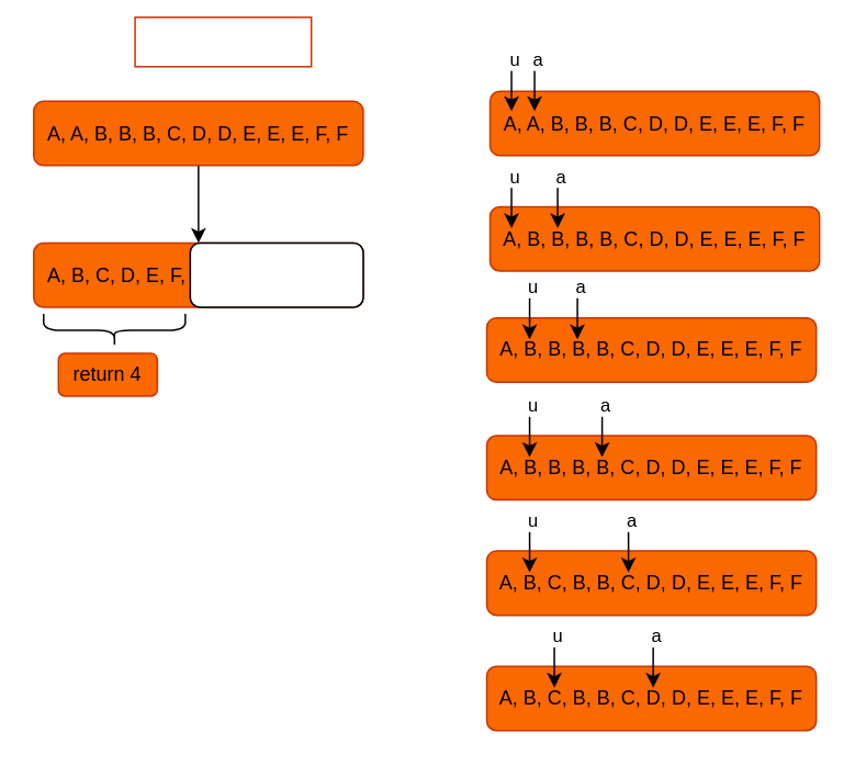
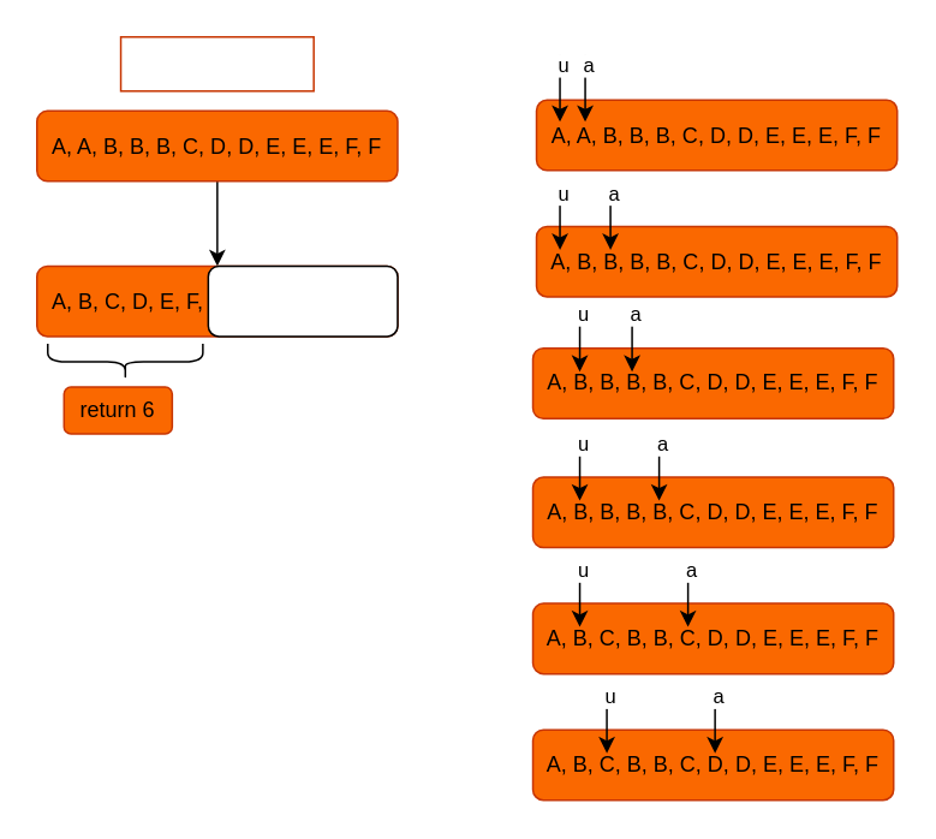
  <mxCell id="0" />
  <mxCell id="1" parent="0" />
  <mxCell id="2" value="" style="edgeStyle=none;html=1;" parent="1" source="3" target="5" edge="1"><mxGeometry relative="1" as="geometry" /></mxCell>
  <mxCell id="3" value="A, A, B, B, B, C, D, D, E, E, E, F, F&lt;span style=&quot;color: rgba(0, 0, 0, 0); font-family: monospace; text-align: start; background-color: rgb(24, 20, 29); font-size: 0px;&quot;&gt;%3CmxGraphModel%3E%3Croot%3E%3CmxCell%20id%3D%220%22%2F%3E%3CmxCell%20id%3D%221%22%20parent%3D%220%22%2F%3E%3CmxCell%20id%3D%222%22%20value%3D%22%26lt%3Bfont%20color%3D%26quot%3B%23ffffff%26quot%3B%20style%3D%26quot%3Bfont-size%3A%2036px%3B%26quot%3B%26gt%3Bnums%26lt%3B%2Ffont%26gt%3B%22%20style%3D%22text%3BstrokeColor%3D%23C73500%3Balign%3Dcenter%3BfillColor%3Dnone%3Bhtml%3D1%3BverticalAlign%3Dmiddle%3BwhiteSpace%3Dwrap%3Brounded%3D0%3BfontColor%3D%23000000%3Bshadow%3D0%3B%22%20vertex%3D%221%22%20parent%3D%221%22%3E%3CmxGeometry%20x%3D%22174%22%20y%3D%22-10%22%20width%3D%22107%22%20height%3D%2230%22%20as%3D%22geometry%22%2F%3E%3C%2FmxCell%3E%3C%2Froot%3E%3C%2FmxGraphModel%3E&lt;/span&gt;" style="whiteSpace=wrap;html=1;fillColor=#fa6800;fontColor=#000000;strokeColor=#C73500;rounded=1;shadow=0;glass=0;" parent="1" vertex="1"><mxGeometry x="20" y="61" width="200" height="39" as="geometry" /></mxCell>
- <mxCell id="4" value="&lt;font color=&quot;#ffffff&quot; style=&quot;font-size: 36px;&quot;&gt;nums&lt;/font&gt;" style="text;strokeColor=#C73500;align=center;fillColor=none;html=1;verticalAlign=middle;whiteSpace=wrap;rounded=0;fontColor=#000000;shadow=0;" parent="1" vertex="1"><mxGeometry x="81.5" y="10" width="107" height="30" as="geometry" /></mxCell>
+ <mxCell id="4" value="&lt;font color=&quot;#ffffff&quot; style=&quot;font-size: 36px;&quot;&gt;nums&lt;/font&gt;" style="text;strokeColor=#C73500;align=center;fillColor=none;html=1;verticalAlign=middle;whiteSpace=wrap;rounded=0;fontColor=#000000;shadow=0;" parent="1" vertex="1"><mxGeometry x="66.5" y="20" width="107" height="30" as="geometry" /></mxCell>
  <mxCell id="5" value="A, B, C, D, E, F, A, B, B, D, E, E, F" style="whiteSpace=wrap;html=1;fillColor=#fa6800;strokeColor=#C73500;fontColor=#000000;rounded=1;shadow=0;glass=0;" parent="1" vertex="1"><mxGeometry x="20" y="147" width="200" height="39" as="geometry" /></mxCell>
  <mxCell id="6" value="" style="shape=curlyBracket;whiteSpace=wrap;html=1;rounded=1;labelPosition=left;verticalLabelPosition=middle;align=right;verticalAlign=middle;rotation=-90;" parent="1" vertex="1"><mxGeometry x="59" y="157" width="20" height="86" as="geometry" /></mxCell>
- <mxCell id="7" value="return 4" style="whiteSpace=wrap;html=1;fillColor=#fa6800;strokeColor=#C73500;fontColor=#000000;rounded=1;shadow=0;glass=0;" parent="1" vertex="1"><mxGeometry x="35" y="214" width="60" height="26" as="geometry" /></mxCell>
+ <mxCell id="7" value="return 6" style="whiteSpace=wrap;html=1;fillColor=#fa6800;strokeColor=#C73500;fontColor=#000000;rounded=1;shadow=0;glass=0;" parent="1" vertex="1"><mxGeometry x="35" y="214" width="60" height="26" as="geometry" /></mxCell>
  <mxCell id="8" value="" style="whiteSpace=wrap;html=1;rounded=1;shadow=0;glass=0;" vertex="1" parent="1"><mxGeometry x="115" y="147" width="105" height="39" as="geometry" /></mxCell>
  <mxCell id="9" value="A, A, B, B, B, C, D, D, E, E, E, F, F&lt;span style=&quot;color: rgba(0, 0, 0, 0); font-family: monospace; text-align: start; background-color: rgb(24, 20, 29); font-size: 0px;&quot;&gt;%3CmxGraphModel%3E%3Croot%3E%3CmxCell%20id%3D%220%22%2F%3E%3CmxCell%20id%3D%221%22%20parent%3D%220%22%2F%3E%3CmxCell%20id%3D%222%22%20value%3D%22%26lt%3Bfont%20color%3D%26quot%3B%23ffffff%26quot%3B%20style%3D%26quot%3Bfont-size%3A%2036px%3B%26quot%3B%26gt%3Bnums%26lt%3B%2Ffont%26gt%3B%22%20style%3D%22text%3BstrokeColor%3D%23C73500%3Balign%3Dcenter%3BfillColor%3Dnone%3Bhtml%3D1%3BverticalAlign%3Dmiddle%3BwhiteSpace%3Dwrap%3Brounded%3D0%3BfontColor%3D%23000000%3Bshadow%3D0%3B%22%20vertex%3D%221%22%20parent%3D%221%22%3E%3CmxGeometry%20x%3D%22174%22%20y%3D%22-10%22%20width%3D%22107%22%20height%3D%2230%22%20as%3D%22geometry%22%2F%3E%3C%2FmxCell%3E%3C%2Froot%3E%3C%2FmxGraphModel%3E&lt;/span&gt;" style="whiteSpace=wrap;html=1;fillColor=#fa6800;fontColor=#000000;strokeColor=#C73500;rounded=1;shadow=0;glass=0;" vertex="1" parent="1"><mxGeometry x="297" y="55" width="200" height="39" as="geometry" /></mxCell>
  <mxCell id="10" value="" style="edgeStyle=none;html=1;" edge="1" parent="1"><mxGeometry relative="1" as="geometry"><mxPoint x="310" y="30" as="sourcePoint" /><mxPoint x="310" y="67" as="targetPoint" /></mxGeometry></mxCell>
  <mxCell id="11" value="u" style="edgeLabel;html=1;align=center;verticalAlign=middle;resizable=0;points=[];" vertex="1" connectable="0" parent="10"><mxGeometry x="-0.516" y="1" relative="1" as="geometry"><mxPoint y="-4" as="offset" /></mxGeometry></mxCell>
  <mxCell id="12" value="" style="edgeStyle=none;html=1;" edge="1" parent="1"><mxGeometry relative="1" as="geometry"><mxPoint x="324" y="30" as="sourcePoint" /><mxPoint x="324" y="67" as="targetPoint" /></mxGeometry></mxCell>
  <mxCell id="13" value="a" style="edgeLabel;html=1;align=center;verticalAlign=middle;resizable=0;points=[];" vertex="1" connectable="0" parent="12"><mxGeometry x="-0.722" y="1" relative="1" as="geometry"><mxPoint as="offset" /></mxGeometry></mxCell>
  <mxCell id="14" value="A, B, B, B, B, C, D, D, E, E, E, F, F&lt;span style=&quot;color: rgba(0, 0, 0, 0); font-family: monospace; text-align: start; background-color: rgb(24, 20, 29); font-size: 0px;&quot;&gt;%3CmxGraphModel%3E%3Croot%3E%3CmxCell%20id%3D%220%22%2F%3E%3CmxCell%20id%3D%221%22%20parent%3D%220%22%2F%3E%3CmxCell%20id%3D%222%22%20value%3D%22%26lt%3Bfont%20color%3D%26quot%3B%23ffffff%26quot%3B%20style%3D%26quot%3Bfont-size%3A%2036px%3B%26quot%3B%26gt%3Bnums%26lt%3B%2Ffont%26gt%3B%22%20style%3D%22text%3BstrokeColor%3D%23C73500%3Balign%3Dcenter%3BfillColor%3Dnone%3Bhtml%3D1%3BverticalAlign%3Dmiddle%3BwhiteSpace%3Dwrap%3Brounded%3D0%3BfontColor%3D%23000000%3Bshadow%3D0%3B%22%20vertex%3D%221%22%20parent%3D%221%22%3E%3CmxGeometry%20x%3D%22174%22%20y%3D%22-10%22%20width%3D%22107%22%20height%3D%2230%22%20as%3D%22geometry%22%2F%3E%3C%2FmxCell%3E%3C%2Froot%3E%3C%2FmxGraphModel%3E&lt;/span&gt;" style="whiteSpace=wrap;html=1;fillColor=#fa6800;fontColor=#000000;strokeColor=#C73500;rounded=1;shadow=0;glass=0;" vertex="1" parent="1"><mxGeometry x="297" y="125" width="200" height="39" as="geometry" /></mxCell>
  <mxCell id="15" value="" style="edgeStyle=none;html=1;" edge="1" parent="1"><mxGeometry relative="1" as="geometry"><mxPoint x="310" y="101" as="sourcePoint" /><mxPoint x="310" y="138" as="targetPoint" /></mxGeometry></mxCell>
  <mxCell id="16" value="u" style="edgeLabel;html=1;align=center;verticalAlign=middle;resizable=0;points=[];" vertex="1" connectable="0" parent="15"><mxGeometry x="-0.516" y="1" relative="1" as="geometry"><mxPoint y="-4" as="offset" /></mxGeometry></mxCell>
  <mxCell id="17" value="" style="edgeStyle=none;html=1;" edge="1" parent="1"><mxGeometry relative="1" as="geometry"><mxPoint x="338" y="101" as="sourcePoint" /><mxPoint x="338" y="138" as="targetPoint" /></mxGeometry></mxCell>
  <mxCell id="18" value="a" style="edgeLabel;html=1;align=center;verticalAlign=middle;resizable=0;points=[];" vertex="1" connectable="0" parent="17"><mxGeometry x="-0.722" y="1" relative="1" as="geometry"><mxPoint as="offset" /></mxGeometry></mxCell>
  <mxCell id="19" value="A, B, B, B, B, C, D, D, E, E, E, F, F&lt;span style=&quot;color: rgba(0, 0, 0, 0); font-family: monospace; text-align: start; background-color: rgb(24, 20, 29); font-size: 0px;&quot;&gt;%3CmxGraphModel%3E%3Croot%3E%3CmxCell%20id%3D%220%22%2F%3E%3CmxCell%20id%3D%221%22%20parent%3D%220%22%2F%3E%3CmxCell%20id%3D%222%22%20value%3D%22%26lt%3Bfont%20color%3D%26quot%3B%23ffffff%26quot%3B%20style%3D%26quot%3Bfont-size%3A%2036px%3B%26quot%3B%26gt%3Bnums%26lt%3B%2Ffont%26gt%3B%22%20style%3D%22text%3BstrokeColor%3D%23C73500%3Balign%3Dcenter%3BfillColor%3Dnone%3Bhtml%3D1%3BverticalAlign%3Dmiddle%3BwhiteSpace%3Dwrap%3Brounded%3D0%3BfontColor%3D%23000000%3Bshadow%3D0%3B%22%20vertex%3D%221%22%20parent%3D%221%22%3E%3CmxGeometry%20x%3D%22174%22%20y%3D%22-10%22%20width%3D%22107%22%20height%3D%2230%22%20as%3D%22geometry%22%2F%3E%3C%2FmxCell%3E%3C%2Froot%3E%3C%2FmxGraphModel%3E&lt;/span&gt;" style="whiteSpace=wrap;html=1;fillColor=#fa6800;fontColor=#000000;strokeColor=#C73500;rounded=1;shadow=0;glass=0;" vertex="1" parent="1"><mxGeometry x="295" y="192.5" width="200" height="39" as="geometry" /></mxCell>
  <mxCell id="20" value="" style="edgeStyle=none;html=1;" edge="1" parent="1"><mxGeometry relative="1" as="geometry"><mxPoint x="321" y="168.5" as="sourcePoint" /><mxPoint x="321" y="205.5" as="targetPoint" /></mxGeometry></mxCell>
  <mxCell id="21" value="u" style="edgeLabel;html=1;align=center;verticalAlign=middle;resizable=0;points=[];" vertex="1" connectable="0" parent="20"><mxGeometry x="-0.516" y="1" relative="1" as="geometry"><mxPoint y="-4" as="offset" /></mxGeometry></mxCell>
  <mxCell id="22" value="" style="edgeStyle=none;html=1;" edge="1" parent="1"><mxGeometry relative="1" as="geometry"><mxPoint x="350" y="168.5" as="sourcePoint" /><mxPoint x="350" y="205.5" as="targetPoint" /></mxGeometry></mxCell>
  <mxCell id="23" value="a" style="edgeLabel;html=1;align=center;verticalAlign=middle;resizable=0;points=[];" vertex="1" connectable="0" parent="22"><mxGeometry x="-0.722" y="1" relative="1" as="geometry"><mxPoint as="offset" /></mxGeometry></mxCell>
  <mxCell id="24" value="A, B, B, B, B, C, D, D, E, E, E, F, F&lt;span style=&quot;color: rgba(0, 0, 0, 0); font-family: monospace; text-align: start; background-color: rgb(24, 20, 29); font-size: 0px;&quot;&gt;%3CmxGraphModel%3E%3Croot%3E%3CmxCell%20id%3D%220%22%2F%3E%3CmxCell%20id%3D%221%22%20parent%3D%220%22%2F%3E%3CmxCell%20id%3D%222%22%20value%3D%22%26lt%3Bfont%20color%3D%26quot%3B%23ffffff%26quot%3B%20style%3D%26quot%3Bfont-size%3A%2036px%3B%26quot%3B%26gt%3Bnums%26lt%3B%2Ffont%26gt%3B%22%20style%3D%22text%3BstrokeColor%3D%23C73500%3Balign%3Dcenter%3BfillColor%3Dnone%3Bhtml%3D1%3BverticalAlign%3Dmiddle%3BwhiteSpace%3Dwrap%3Brounded%3D0%3BfontColor%3D%23000000%3Bshadow%3D0%3B%22%20vertex%3D%221%22%20parent%3D%221%22%3E%3CmxGeometry%20x%3D%22174%22%20y%3D%22-10%22%20width%3D%22107%22%20height%3D%2230%22%20as%3D%22geometry%22%2F%3E%3C%2FmxCell%3E%3C%2Froot%3E%3C%2FmxGraphModel%3E&lt;/span&gt;" style="whiteSpace=wrap;html=1;fillColor=#fa6800;fontColor=#000000;strokeColor=#C73500;rounded=1;shadow=0;glass=0;" vertex="1" parent="1"><mxGeometry x="295" y="264" width="200" height="39" as="geometry" /></mxCell>
  <mxCell id="25" value="" style="edgeStyle=none;html=1;" edge="1" parent="1"><mxGeometry relative="1" as="geometry"><mxPoint x="321" y="240" as="sourcePoint" /><mxPoint x="321" y="277" as="targetPoint" /></mxGeometry></mxCell>
  <mxCell id="26" value="u" style="edgeLabel;html=1;align=center;verticalAlign=middle;resizable=0;points=[];" vertex="1" connectable="0" parent="25"><mxGeometry x="-0.516" y="1" relative="1" as="geometry"><mxPoint y="-4" as="offset" /></mxGeometry></mxCell>
  <mxCell id="27" value="" style="edgeStyle=none;html=1;" edge="1" parent="1"><mxGeometry relative="1" as="geometry"><mxPoint x="365" y="240" as="sourcePoint" /><mxPoint x="365" y="277" as="targetPoint" /></mxGeometry></mxCell>
  <mxCell id="28" value="a" style="edgeLabel;html=1;align=center;verticalAlign=middle;resizable=0;points=[];" vertex="1" connectable="0" parent="27"><mxGeometry x="-0.722" y="1" relative="1" as="geometry"><mxPoint as="offset" /></mxGeometry></mxCell>
  <mxCell id="29" value="A, B, C, B, B, C, D, D, E, E, E, F, F&lt;span style=&quot;color: rgba(0, 0, 0, 0); font-family: monospace; text-align: start; background-color: rgb(24, 20, 29); font-size: 0px;&quot;&gt;%3CmxGraphModel%3E%3Croot%3E%3CmxCell%20id%3D%220%22%2F%3E%3CmxCell%20id%3D%221%22%20parent%3D%220%22%2F%3E%3CmxCell%20id%3D%222%22%20value%3D%22%26lt%3Bfont%20color%3D%26quot%3B%23ffffff%26quot%3B%20style%3D%26quot%3Bfont-size%3A%2036px%3B%26quot%3B%26gt%3Bnums%26lt%3B%2Ffont%26gt%3B%22%20style%3D%22text%3BstrokeColor%3D%23C73500%3Balign%3Dcenter%3BfillColor%3Dnone%3Bhtml%3D1%3BverticalAlign%3Dmiddle%3BwhiteSpace%3Dwrap%3Brounded%3D0%3BfontColor%3D%23000000%3Bshadow%3D0%3B%22%20vertex%3D%221%22%20parent%3D%221%22%3E%3CmxGeometry%20x%3D%22174%22%20y%3D%22-10%22%20width%3D%22107%22%20height%3D%2230%22%20as%3D%22geometry%22%2F%3E%3C%2FmxCell%3E%3C%2Froot%3E%3C%2FmxGraphModel%3E&lt;/span&gt;" style="whiteSpace=wrap;html=1;fillColor=#fa6800;fontColor=#000000;strokeColor=#C73500;rounded=1;shadow=0;glass=0;" vertex="1" parent="1"><mxGeometry x="295" y="334" width="200" height="39" as="geometry" /></mxCell>
  <mxCell id="30" value="" style="edgeStyle=none;html=1;" edge="1" parent="1"><mxGeometry relative="1" as="geometry"><mxPoint x="321" y="310" as="sourcePoint" /><mxPoint x="321" y="347" as="targetPoint" /></mxGeometry></mxCell>
  <mxCell id="31" value="u" style="edgeLabel;html=1;align=center;verticalAlign=middle;resizable=0;points=[];" vertex="1" connectable="0" parent="30"><mxGeometry x="-0.516" y="1" relative="1" as="geometry"><mxPoint y="-4" as="offset" /></mxGeometry></mxCell>
  <mxCell id="32" value="" style="edgeStyle=none;html=1;" edge="1" parent="1"><mxGeometry relative="1" as="geometry"><mxPoint x="381" y="310" as="sourcePoint" /><mxPoint x="381" y="347" as="targetPoint" /></mxGeometry></mxCell>
  <mxCell id="33" value="a" style="edgeLabel;html=1;align=center;verticalAlign=middle;resizable=0;points=[];" vertex="1" connectable="0" parent="32"><mxGeometry x="-0.722" y="1" relative="1" as="geometry"><mxPoint as="offset" /></mxGeometry></mxCell>
  <mxCell id="34" value="A, B, C, B, B, C, D, D, E, E, E, F, F&lt;span style=&quot;color: rgba(0, 0, 0, 0); font-family: monospace; text-align: start; background-color: rgb(24, 20, 29); font-size: 0px;&quot;&gt;%3CmxGraphModel%3E%3Croot%3E%3CmxCell%20id%3D%220%22%2F%3E%3CmxCell%20id%3D%221%22%20parent%3D%220%22%2F%3E%3CmxCell%20id%3D%222%22%20value%3D%22%26lt%3Bfont%20color%3D%26quot%3B%23ffffff%26quot%3B%20style%3D%26quot%3Bfont-size%3A%2036px%3B%26quot%3B%26gt%3Bnums%26lt%3B%2Ffont%26gt%3B%22%20style%3D%22text%3BstrokeColor%3D%23C73500%3Balign%3Dcenter%3BfillColor%3Dnone%3Bhtml%3D1%3BverticalAlign%3Dmiddle%3BwhiteSpace%3Dwrap%3Brounded%3D0%3BfontColor%3D%23000000%3Bshadow%3D0%3B%22%20vertex%3D%221%22%20parent%3D%221%22%3E%3CmxGeometry%20x%3D%22174%22%20y%3D%22-10%22%20width%3D%22107%22%20height%3D%2230%22%20as%3D%22geometry%22%2F%3E%3C%2FmxCell%3E%3C%2Froot%3E%3C%2FmxGraphModel%3E&lt;/span&gt;" style="whiteSpace=wrap;html=1;fillColor=#fa6800;fontColor=#000000;strokeColor=#C73500;rounded=1;shadow=0;glass=0;" vertex="1" parent="1"><mxGeometry x="295" y="404" width="200" height="39" as="geometry" /></mxCell>
  <mxCell id="35" value="" style="edgeStyle=none;html=1;" edge="1" parent="1"><mxGeometry relative="1" as="geometry"><mxPoint x="336" y="380" as="sourcePoint" /><mxPoint x="336" y="417" as="targetPoint" /></mxGeometry></mxCell>
  <mxCell id="36" value="u" style="edgeLabel;html=1;align=center;verticalAlign=middle;resizable=0;points=[];" vertex="1" connectable="0" parent="35"><mxGeometry x="-0.516" y="1" relative="1" as="geometry"><mxPoint y="-4" as="offset" /></mxGeometry></mxCell>
  <mxCell id="37" value="" style="edgeStyle=none;html=1;" edge="1" parent="1"><mxGeometry relative="1" as="geometry"><mxPoint x="396" y="380" as="sourcePoint" /><mxPoint x="396" y="417" as="targetPoint" /></mxGeometry></mxCell>
  <mxCell id="38" value="a" style="edgeLabel;html=1;align=center;verticalAlign=middle;resizable=0;points=[];" vertex="1" connectable="0" parent="37"><mxGeometry x="-0.722" y="1" relative="1" as="geometry"><mxPoint as="offset" /></mxGeometry></mxCell>
